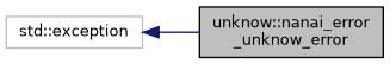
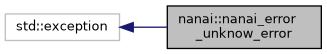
  digraph {
    rankdir=LR
    node [fontname=Helvetica fontsize=10 shape=record style=filled]
-   n1 [color=black fillcolor=grey75 fontcolor=black height=0.2 label="unknow::nanai_error\l_unknow_error" width=0.4]
+   n1 [color=black fillcolor=grey75 fontcolor=black height=0.2 label="nanai::nanai_error\l_unknow_error" width=0.4]
    n2 [color=grey75 fillcolor=white height=0.2 label="std::exception" width=0.4]
    n2 -> n1 [color=midnightblue dir=back fontname=Helvetica fontsize=10 labelfontname=Helvetica labelfontsize=10 style=solid]
  }
